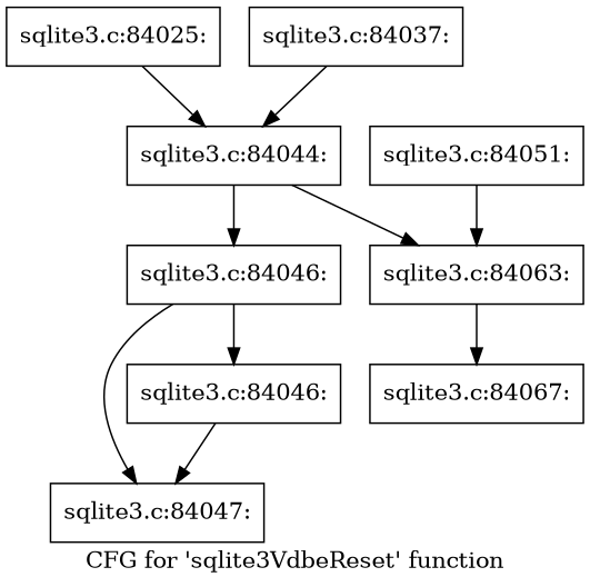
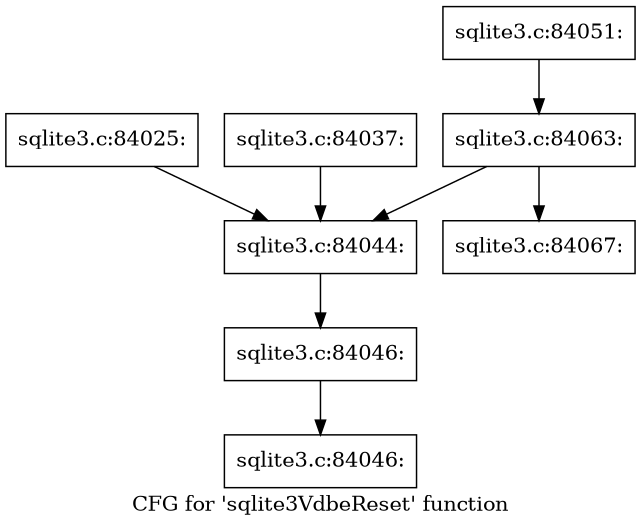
  digraph {
    label="CFG for 'sqlite3VdbeReset' function"
    node [shape=record]
    n1 [label="{sqlite3.c:84025:}"]
    n2 [label="{sqlite3.c:84044:}"]
    n3 [label="{sqlite3.c:84037:}"]
    n4 [label="{sqlite3.c:84046:}"]
    n5 [label="{sqlite3.c:84063:}"]
-   n6 [label="{sqlite3.c:84047:}"]
    n7 [label="{sqlite3.c:84046:}"]
    n8 [label="{sqlite3.c:84067:}"]
    n9 [label="{sqlite3.c:84051:}"]
    n1 -> n2
    n2 -> n4
-   n2 -> n5
+   n5 -> n2
    n3 -> n2
-   n4 -> n6
    n4 -> n7
    n5 -> n8
-   n7 -> n6
    n9 -> n5
  }
